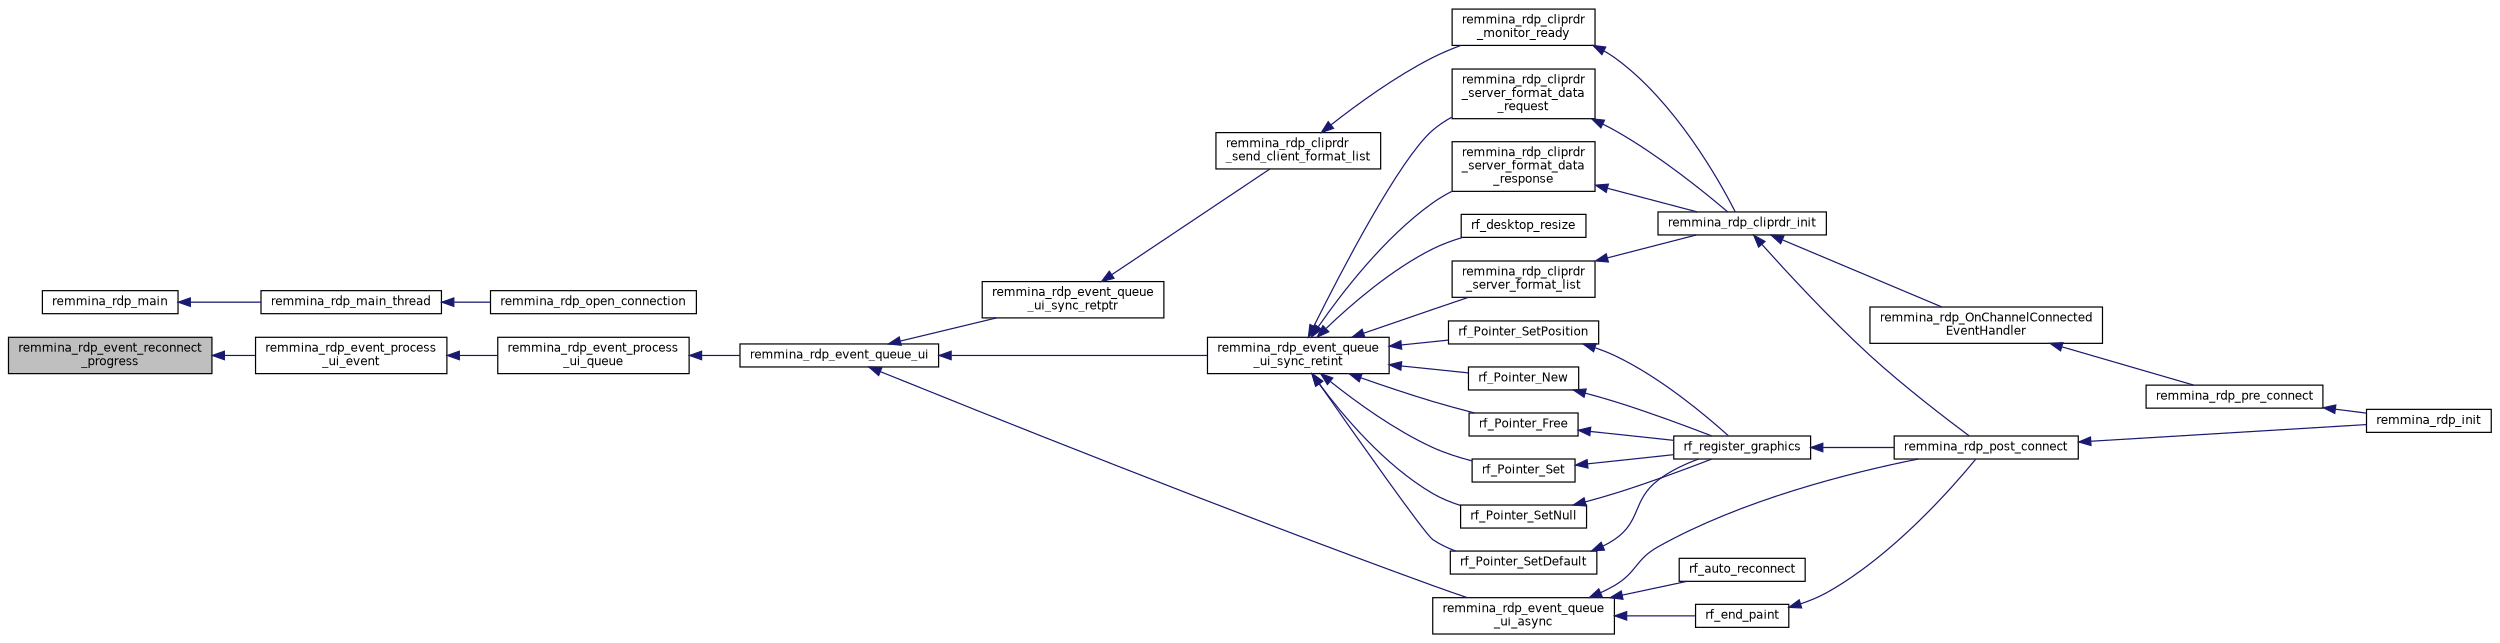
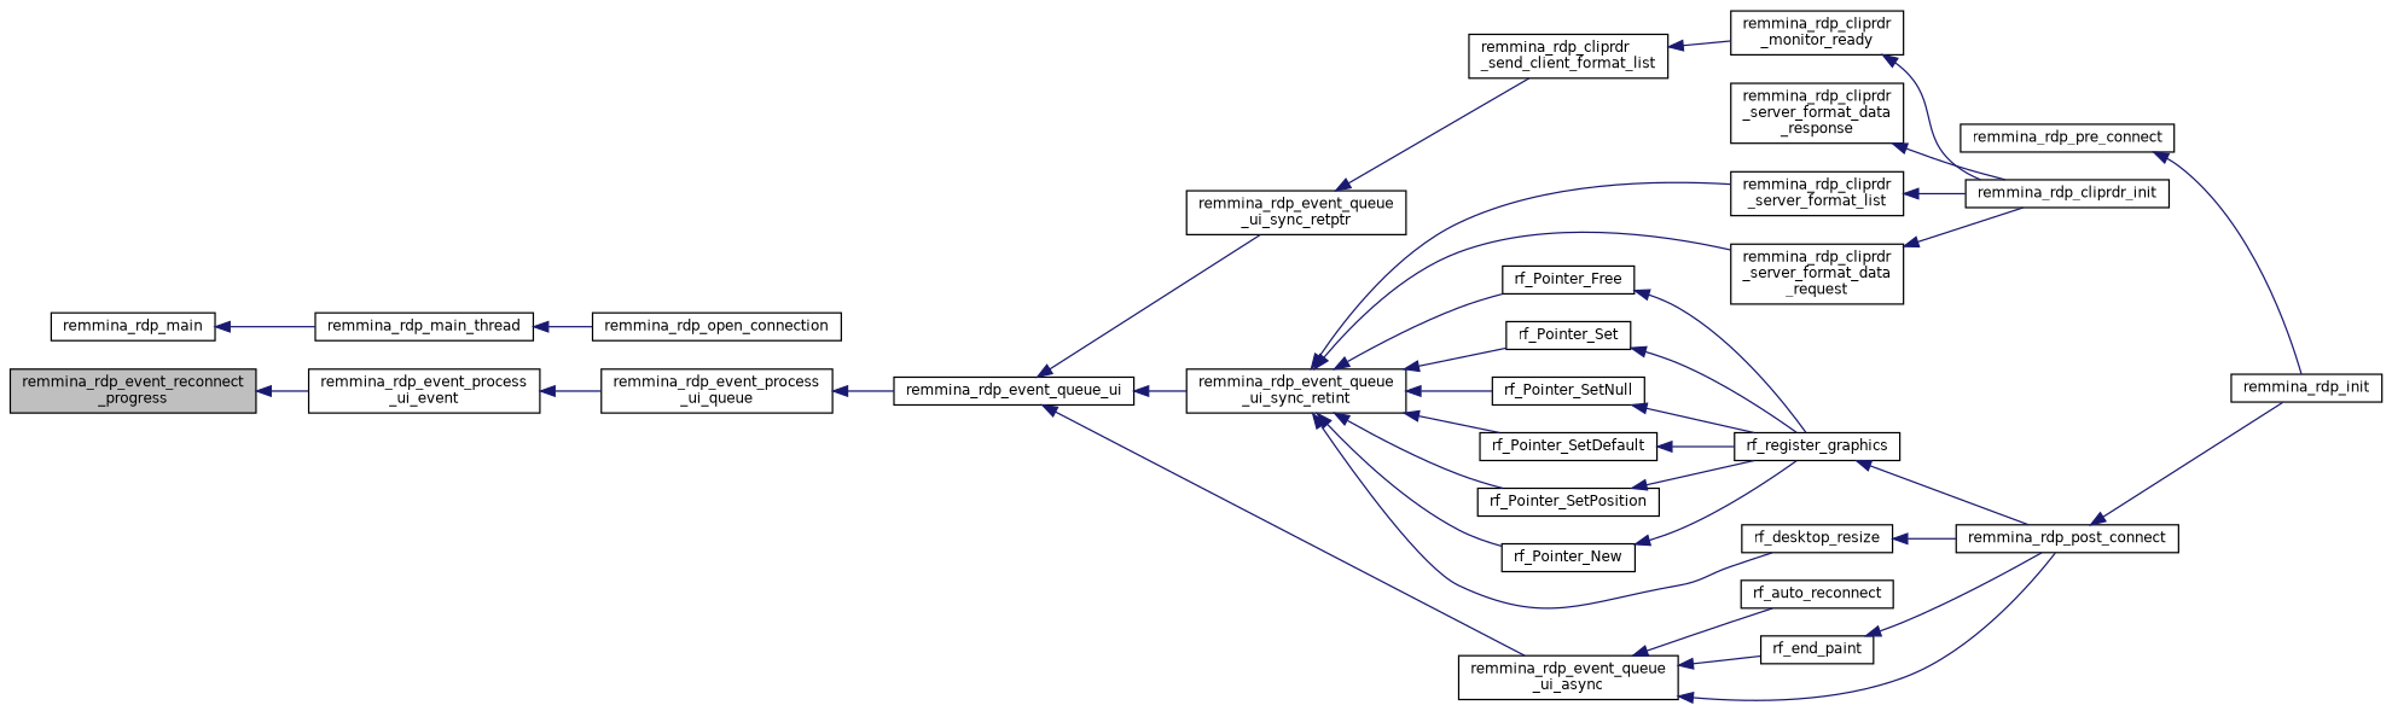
  digraph {
    rankdir=LR
    node [color=black fillcolor=white fontname=Helvetica fontsize=10 shape=record style=filled]
    edge [color=midnightblue dir=back fontname=Helvetica fontsize=10 labelfontname=Helvetica labelfontsize=10 style=solid]
    n1 [fillcolor=grey75 fontcolor=black height=0.2 label="remmina_rdp_event_reconnect\l_progress" width=0.4]
    n2 [height=0.2 label="remmina_rdp_event_process\l_ui_event" width=0.4]
    n3 [height=0.2 label="remmina_rdp_event_process\l_ui_queue" width=0.4]
    n4 [height=0.2 label=remmina_rdp_event_queue_ui width=0.4]
    n5 [height=0.2 label="remmina_rdp_event_queue\l_ui_async" width=0.4]
    n6 [height=0.2 label="remmina_rdp_event_queue\l_ui_sync_retint" width=0.4]
    n7 [height=0.2 label="remmina_rdp_event_queue\l_ui_sync_retptr" width=0.4]
    n8 [height=0.2 label=rf_auto_reconnect width=0.4]
    n9 [height=0.2 label=rf_end_paint width=0.4]
    n10 [height=0.2 label=remmina_rdp_post_connect width=0.4]
    n11 [height=0.2 label="remmina_rdp_cliprdr\l_server_format_list" width=0.4]
    n12 [height=0.2 label="remmina_rdp_cliprdr\l_server_format_data\l_request" width=0.4]
    n13 [height=0.2 label="remmina_rdp_cliprdr\l_server_format_data\l_response" width=0.4]
    n14 [height=0.2 label=rf_Pointer_New width=0.4]
    n15 [height=0.2 label=rf_Pointer_Free width=0.4]
    n16 [height=0.2 label=rf_Pointer_Set width=0.4]
    n17 [height=0.2 label=rf_Pointer_SetNull width=0.4]
    n18 [height=0.2 label=rf_Pointer_SetDefault width=0.4]
    n19 [height=0.2 label=rf_Pointer_SetPosition width=0.4]
    n20 [height=0.2 label=rf_desktop_resize width=0.4]
    n21 [height=0.2 label="remmina_rdp_cliprdr\l_send_client_format_list" width=0.4]
    n22 [height=0.2 label=remmina_rdp_init width=0.4]
    n23 [height=0.2 label=remmina_rdp_main width=0.4]
    n24 [height=0.2 label=remmina_rdp_main_thread width=0.4]
    n25 [height=0.2 label=remmina_rdp_open_connection width=0.4]
    n26 [height=0.2 label=remmina_rdp_cliprdr_init width=0.4]
    n27 [height=0.2 label=rf_register_graphics width=0.4]
-   n28 [height=0.2 label="remmina_rdp_OnChannelConnected\lEventHandler" width=0.4]
    n29 [height=0.2 label=remmina_rdp_pre_connect width=0.4]
    n30 [height=0.2 label="remmina_rdp_cliprdr\l_monitor_ready" width=0.4]
    n1 -> n2
    n2 -> n3
    n3 -> n4
    n4 -> n5
    n4 -> n6
    n4 -> n7
    n5 -> n8
    n5 -> n9
    n5 -> n10
    n6 -> n11
    n6 -> n12
-   n6 -> n13
    n6 -> n14
    n6 -> n15
    n6 -> n16
    n6 -> n17
    n6 -> n18
    n6 -> n19
    n6 -> n20
    n7 -> n21
    n9 -> n10
    n10 -> n22
    n11 -> n26
    n12 -> n26
    n13 -> n26
    n14 -> n27
    n15 -> n27
    n16 -> n27
    n17 -> n27
    n18 -> n27
    n19 -> n27
-   n26 -> n10
+   n20 -> n10
    n21 -> n30
    n23 -> n24
    n24 -> n25
-   n26 -> n28
    n27 -> n10
-   n28 -> n29
    n29 -> n22
    n30 -> n26
  }
